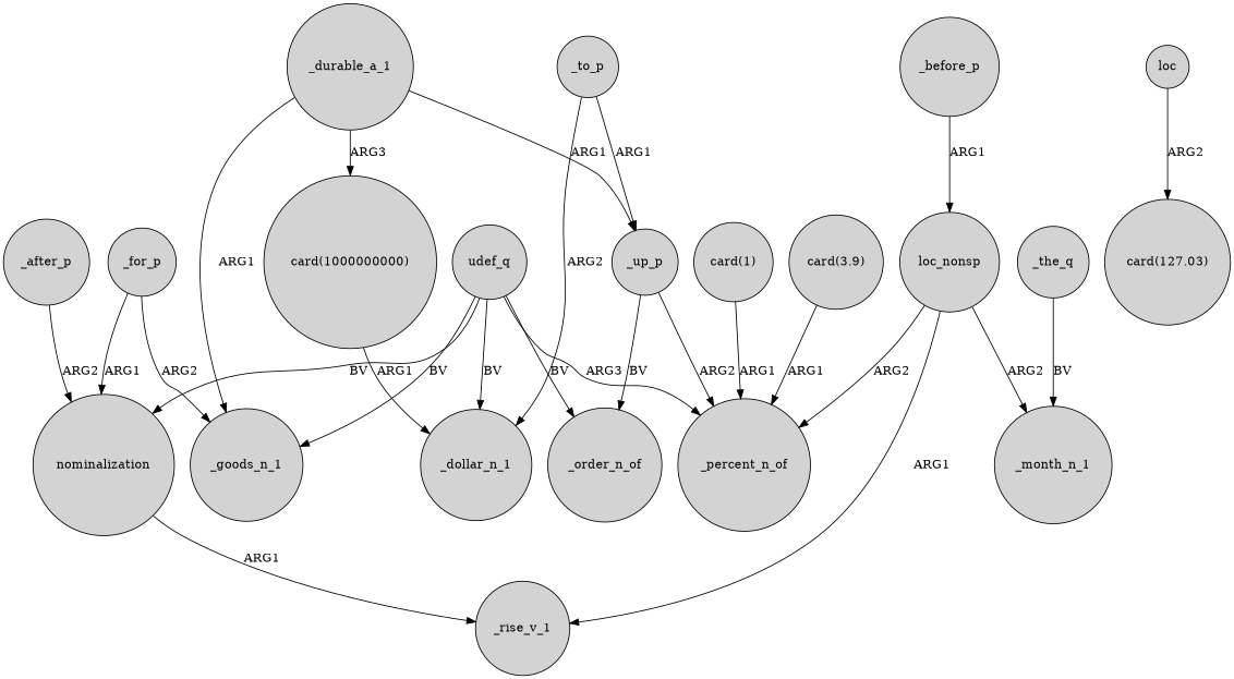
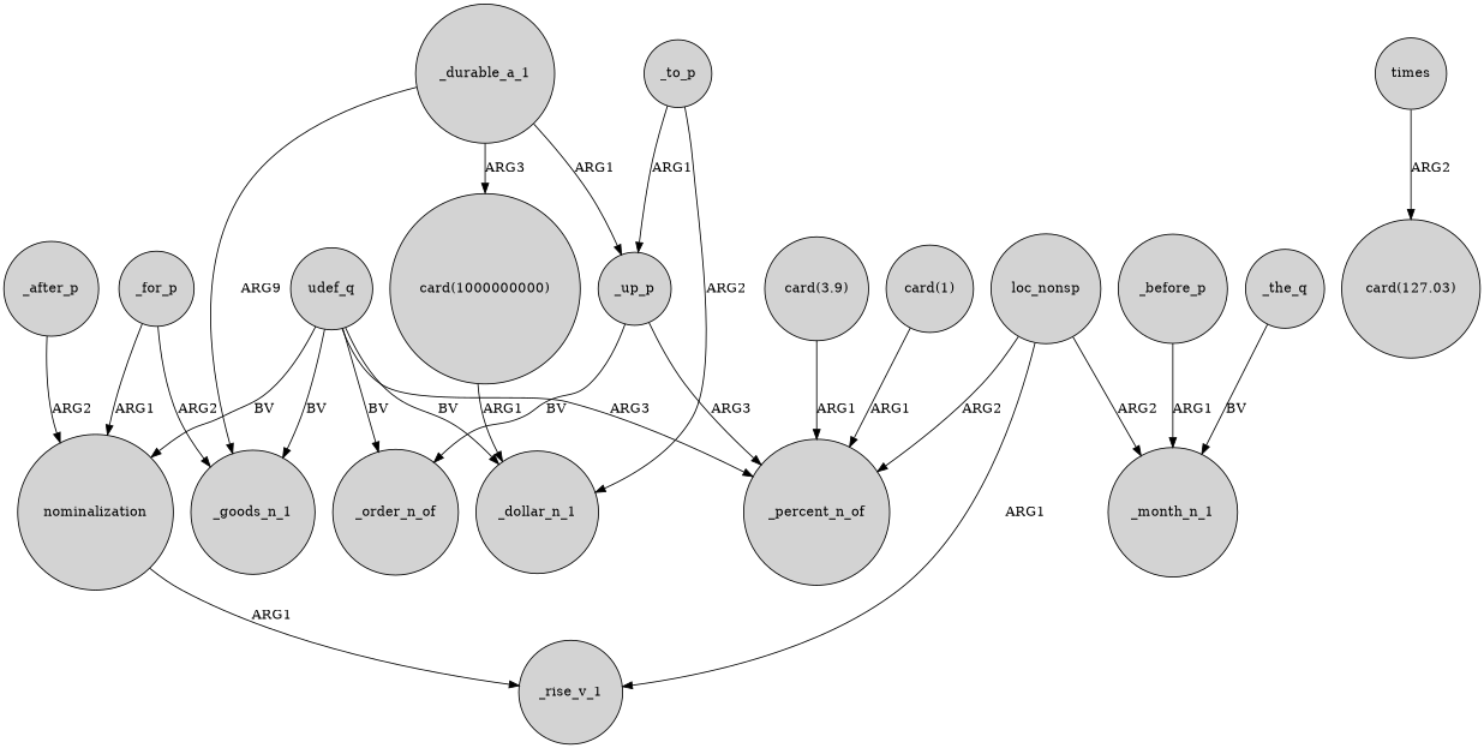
  digraph {
    node [shape=circle style=filled]
    _after_p
    nominalization
    _rise_v_1
    _up_p
    _order_n_of
    _percent_n_of
    udef_q
    _dollar_n_1
    _goods_n_1
    "card(1)"
-   times [label=loc]
+   times
    "card(127.03)"
    "card(1000000000)"
    "card(3.9)"
    _to_p
    loc_nonsp
    _month_n_1
    _durable_a_1
    _for_p
    _the_q
    _before_p
    _after_p -> nominalization [label=ARG2]
    nominalization -> _rise_v_1 [label=ARG1]
    _up_p -> _order_n_of [label=BV]
-   _up_p -> _percent_n_of [label=ARG2]
+   _up_p -> _percent_n_of [label=ARG3]
    udef_q -> nominalization [label=BV]
    udef_q -> _order_n_of [label=BV]
    udef_q -> _percent_n_of [label=ARG3]
    udef_q -> _dollar_n_1 [label=BV]
    udef_q -> _goods_n_1 [label=BV]
    "card(1)" -> _percent_n_of [label=ARG1]
    times -> "card(127.03)" [label=ARG2]
    "card(1000000000)" -> _dollar_n_1 [label=ARG1]
    "card(3.9)" -> _percent_n_of [label=ARG1]
    _to_p -> _up_p [label=ARG1]
    _to_p -> _dollar_n_1 [label=ARG2]
    loc_nonsp -> _rise_v_1 [label=ARG1]
    loc_nonsp -> _percent_n_of [label=ARG2]
    loc_nonsp -> _month_n_1 [label=ARG2]
    _durable_a_1 -> _up_p [label=ARG1]
-   _durable_a_1 -> _goods_n_1 [label=ARG1]
+   _durable_a_1 -> _goods_n_1 [label=ARG9]
    _durable_a_1 -> "card(1000000000)" [label=ARG3]
    _for_p -> nominalization [label=ARG1]
    _for_p -> _goods_n_1 [label=ARG2]
    _the_q -> _month_n_1 [label=BV]
-   _before_p -> loc_nonsp [label=ARG1]
+   _before_p -> _month_n_1 [label=ARG1]
  }
